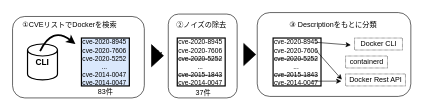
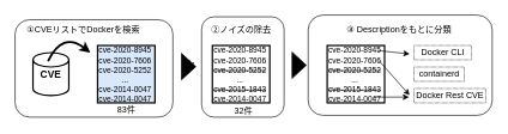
  <mxCell id="0" />
  <mxCell id="1" parent="0" />
  <mxCell id="2" value="" style="rounded=1;whiteSpace=wrap;html=1;strokeWidth=1;fillColor=none;" parent="1" vertex="1"><mxGeometry x="428.5" y="20.5" width="256.5" height="140" as="geometry" /></mxCell>
  <mxCell id="3" value="&lt;font style=&quot;font-size: 11px&quot;&gt;cve-2020-8945&lt;br&gt;cve-2020-7606&lt;br&gt;&lt;strike&gt;cve-2020-5252&lt;/strike&gt;&lt;br&gt;&lt;div style=&quot;text-align: center&quot;&gt;&lt;span&gt;...&lt;/span&gt;&lt;/div&gt;&lt;div style=&quot;text-align: center&quot;&gt;&lt;span&gt;&lt;strike&gt;cve-2015-1843&lt;/strike&gt;&lt;/span&gt;&lt;/div&gt;&lt;div style=&quot;text-align: center&quot;&gt;&lt;span&gt;cve-2014-0047&lt;/span&gt;&lt;/div&gt;&lt;/font&gt;" style="whiteSpace=wrap;html=1;aspect=fixed;align=left;strokeWidth=2;" parent="1" vertex="1"><mxGeometry x="455" y="63" width="80" height="80" as="geometry" /></mxCell>
  <mxCell id="4" value="" style="rounded=1;whiteSpace=wrap;html=1;strokeWidth=1;fillColor=none;" parent="1" vertex="1"><mxGeometry x="280" y="23" width="115" height="140" as="geometry" /></mxCell>
  <mxCell id="5" value="" style="rounded=1;whiteSpace=wrap;html=1;strokeWidth=1;" parent="1" vertex="1"><mxGeometry x="20" y="27" width="220" height="136" as="geometry" /></mxCell>
- <mxCell id="6" value="&lt;h3&gt;&lt;font style=&quot;font-size: 14px&quot;&gt;CLI&lt;/font&gt;&lt;/h3&gt;" style="strokeWidth=2;html=1;shape=mxgraph.flowchart.database;whiteSpace=wrap;" parent="1" vertex="1"><mxGeometry x="45" y="73" width="50" height="60" as="geometry" /></mxCell>
+ <mxCell id="6" value="&lt;h3&gt;&lt;font style=&quot;font-size: 14px&quot;&gt;CVE&lt;/font&gt;&lt;/h3&gt;" style="strokeWidth=2;html=1;shape=mxgraph.flowchart.database;whiteSpace=wrap;" parent="1" vertex="1"><mxGeometry x="45" y="73" width="50" height="60" as="geometry" /></mxCell>
  <mxCell id="7" value="&lt;font style=&quot;font-size: 11px&quot;&gt;cve-2020-8945&lt;br&gt;cve-2020-7606&lt;br&gt;cve-2020-5252&lt;br&gt;&lt;div style=&quot;text-align: center&quot;&gt;&lt;span&gt;...&lt;/span&gt;&lt;/div&gt;&lt;div style=&quot;text-align: center&quot;&gt;&lt;span&gt;cve-2014-0047&lt;/span&gt;&lt;/div&gt;&lt;div style=&quot;text-align: center&quot;&gt;&lt;span&gt;cve-2014-0047&lt;/span&gt;&lt;/div&gt;&lt;/font&gt;" style="whiteSpace=wrap;html=1;aspect=fixed;align=left;strokeWidth=2;fillColor=#dae8fc;" parent="1" vertex="1"><mxGeometry x="135" y="63" width="80" height="80" as="geometry" /></mxCell>
  <mxCell id="8" value="①CVEリストでDockerを検索" style="text;html=1;align=center;verticalAlign=middle;resizable=0;points=[];autosize=1;" parent="1" vertex="1"><mxGeometry x="30" y="31" width="170" height="20" as="geometry" /></mxCell>
  <mxCell id="9" value="" style="curved=1;endArrow=classic;html=1;strokeWidth=3;" parent="1" edge="1"><mxGeometry width="50" height="50" relative="1" as="geometry"><mxPoint x="66" y="85" as="sourcePoint" /><mxPoint x="125" y="73" as="targetPoint" /><Array as="points"><mxPoint x="86" y="43" /></Array></mxGeometry></mxCell>
  <mxCell id="10" value="" style="triangle;whiteSpace=wrap;html=1;strokeWidth=1;fillColor=#000000;" parent="1" vertex="1"><mxGeometry x="252" y="74" width="20" height="37" as="geometry" /></mxCell>
  <mxCell id="11" value="②ノイズの除去" style="text;html=1;align=center;verticalAlign=middle;resizable=0;points=[];autosize=1;" parent="1" vertex="1"><mxGeometry x="285" y="31" width="100" height="20" as="geometry" /></mxCell>
  <mxCell id="12" style="edgeStyle=orthogonalEdgeStyle;rounded=0;orthogonalLoop=1;jettySize=auto;html=1;exitX=0.5;exitY=0;exitDx=0;exitDy=0;entryX=0.5;entryY=1;entryDx=0;entryDy=0;strokeWidth=3;" parent="1" source="10" target="10" edge="1"><mxGeometry relative="1" as="geometry" /></mxCell>
  <mxCell id="13" value="&lt;font style=&quot;font-size: 11px&quot;&gt;cve-2020-8945&lt;br&gt;cve-2020-7606&lt;br&gt;&lt;strike&gt;cve-2020-5252&lt;/strike&gt;&lt;br&gt;&lt;div style=&quot;text-align: center&quot;&gt;&lt;span&gt;...&lt;/span&gt;&lt;/div&gt;&lt;div style=&quot;text-align: center&quot;&gt;&lt;span&gt;&lt;strike&gt;cve-2015-1843&lt;/strike&gt;&lt;/span&gt;&lt;/div&gt;&lt;div style=&quot;text-align: center&quot;&gt;&lt;span&gt;cve-2014-0047&lt;/span&gt;&lt;/div&gt;&lt;/font&gt;" style="whiteSpace=wrap;html=1;aspect=fixed;align=left;strokeWidth=2;" parent="1" vertex="1"><mxGeometry x="295" y="63" width="80" height="80" as="geometry" /></mxCell>
  <mxCell id="14" value="" style="triangle;whiteSpace=wrap;html=1;strokeWidth=1;fillColor=#000000;" parent="1" vertex="1"><mxGeometry x="406" y="72" width="20" height="37" as="geometry" /></mxCell>
  <mxCell id="15" value="③ Descriptionをもとに分類" style="text;html=1;align=center;verticalAlign=middle;resizable=0;points=[];autosize=1;" parent="1" vertex="1"><mxGeometry x="475" y="31" width="160" height="20" as="geometry" /></mxCell>
- <mxCell id="16" value="Docker CLI" style="text;html=1;align=center;verticalAlign=middle;resizable=0;points=[];autosize=1;strokeColor=#000000;dashed=1;dashPattern=1 1;" parent="1" vertex="1"><mxGeometry x="591" y="63" width="80" height="20" as="geometry" /></mxCell>
+ <mxCell id="16" value="Docker CLI" style="text;html=1;align=center;verticalAlign=middle;resizable=0;points=[];autosize=1;strokeColor=#000000;dashed=1;dashPattern=1 1;" parent="1" vertex="1"><mxGeometry x="576" y="63" width="80" height="20" as="geometry" /></mxCell>
  <mxCell id="17" value="containerd" style="text;html=1;align=center;verticalAlign=middle;resizable=0;points=[];autosize=1;strokeColor=#000000;dashed=1;dashPattern=1 1;" parent="1" vertex="1"><mxGeometry x="576" y="93" width="70" height="20" as="geometry" /></mxCell>
- <mxCell id="18" value="Docker Rest API" style="text;html=1;align=center;verticalAlign=middle;resizable=0;points=[];autosize=1;strokeColor=#000000;dashed=1;dashPattern=1 1;" parent="1" vertex="1"><mxGeometry x="576" y="123" width="100" height="20" as="geometry" /></mxCell>
+ <mxCell id="18" value="Docker Rest CVE" style="text;html=1;align=center;verticalAlign=middle;resizable=0;points=[];autosize=1;strokeColor=#000000;dashed=1;dashPattern=1 1;" parent="1" vertex="1"><mxGeometry x="576" y="123" width="100" height="20" as="geometry" /></mxCell>
  <mxCell id="19" value="" style="endArrow=classic;html=1;strokeWidth=1;entryX=-0.077;entryY=0.59;entryDx=0;entryDy=0;entryPerimeter=0;" parent="1" target="16" edge="1"><mxGeometry width="50" height="50" relative="1" as="geometry"><mxPoint x="525" y="70" as="sourcePoint" /><mxPoint x="555" y="70" as="targetPoint" /></mxGeometry></mxCell>
  <mxCell id="20" value="" style="endArrow=classic;html=1;strokeWidth=1;entryX=-0.062;entryY=0.47;entryDx=0;entryDy=0;entryPerimeter=0;" parent="1" target="18" edge="1"><mxGeometry width="50" height="50" relative="1" as="geometry"><mxPoint x="527" y="84" as="sourcePoint" /><mxPoint x="565" y="153" as="targetPoint" /></mxGeometry></mxCell>
  <mxCell id="21" value="" style="endArrow=classic;html=1;strokeWidth=1;" parent="1" edge="1"><mxGeometry width="50" height="50" relative="1" as="geometry"><mxPoint x="519" y="135" as="sourcePoint" /><mxPoint x="569" y="135" as="targetPoint" /></mxGeometry></mxCell>
  <mxCell id="22" value="83件" style="text;html=1;align=center;verticalAlign=middle;resizable=0;points=[];autosize=1;" parent="1" vertex="1"><mxGeometry x="155" y="143" width="40" height="20" as="geometry" /></mxCell>
- <mxCell id="23" value="37件" style="text;html=1;align=center;verticalAlign=middle;resizable=0;points=[];autosize=1;" parent="1" vertex="1"><mxGeometry x="317.5" y="145" width="40" height="20" as="geometry" /></mxCell>
+ <mxCell id="23" value="32件" style="text;html=1;align=center;verticalAlign=middle;resizable=0;points=[];autosize=1;" parent="1" vertex="1"><mxGeometry x="317.5" y="145" width="40" height="20" as="geometry" /></mxCell>
